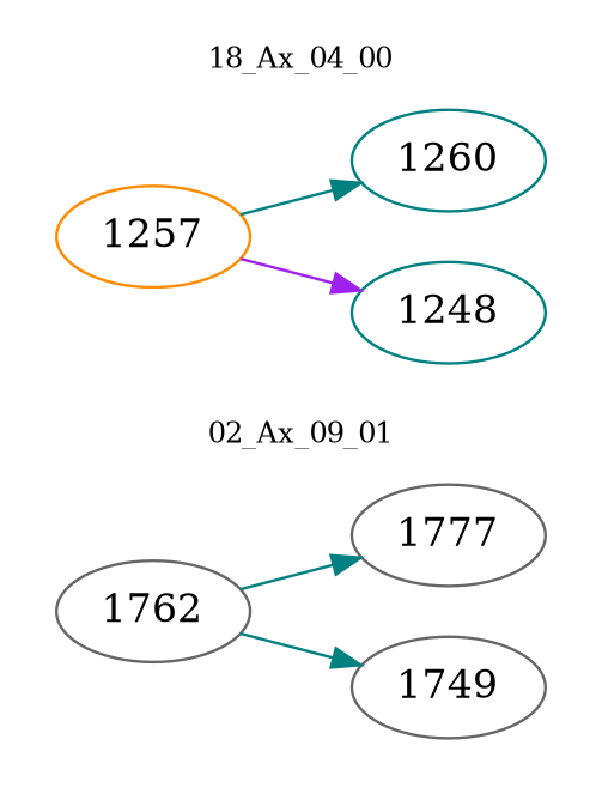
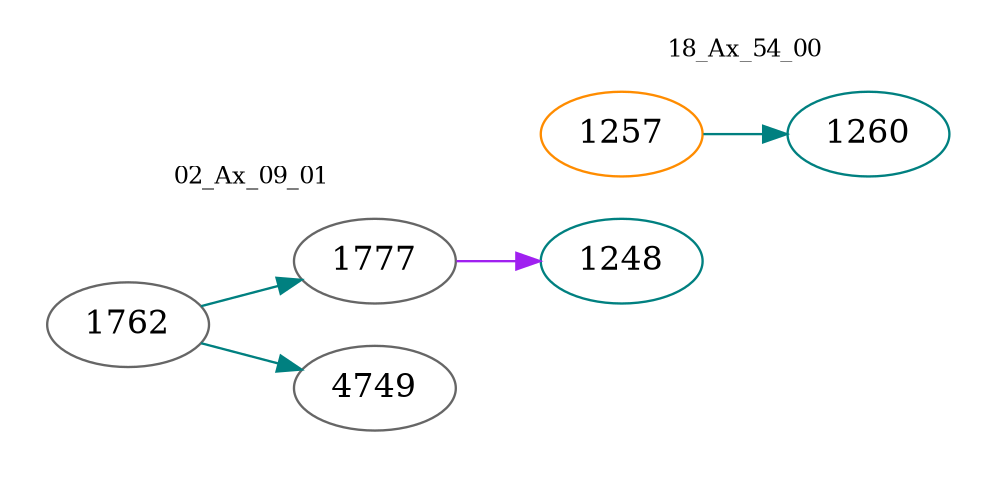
  digraph {
    rankdir=LR
    node [color=gray40]
    edge [color=teal]
    n1 [label=1762]
-   n2 [label=1749]
+   n2 [label=4749]
    n3 [label=1777]
    n4 [color=darkorange label=1257]
    n5 [color=teal label=1248]
    n6 [color=teal label=1260]
    subgraph cluster_1 {
      color=white
      fontsize=10
      label="02_Ax_09_01"
      n1
      n2
      n3
    }
    subgraph cluster_2 {
      color=white
      fontsize=10
-     label="18_Ax_04_00"
+     label="18_Ax_54_00"
      n4
      n5
      n6
    }
    n1 -> n2
    n1 -> n3
-   n4 -> n5 [color=purple]
+   n3 -> n5 [color=purple]
    n4 -> n6
  }
